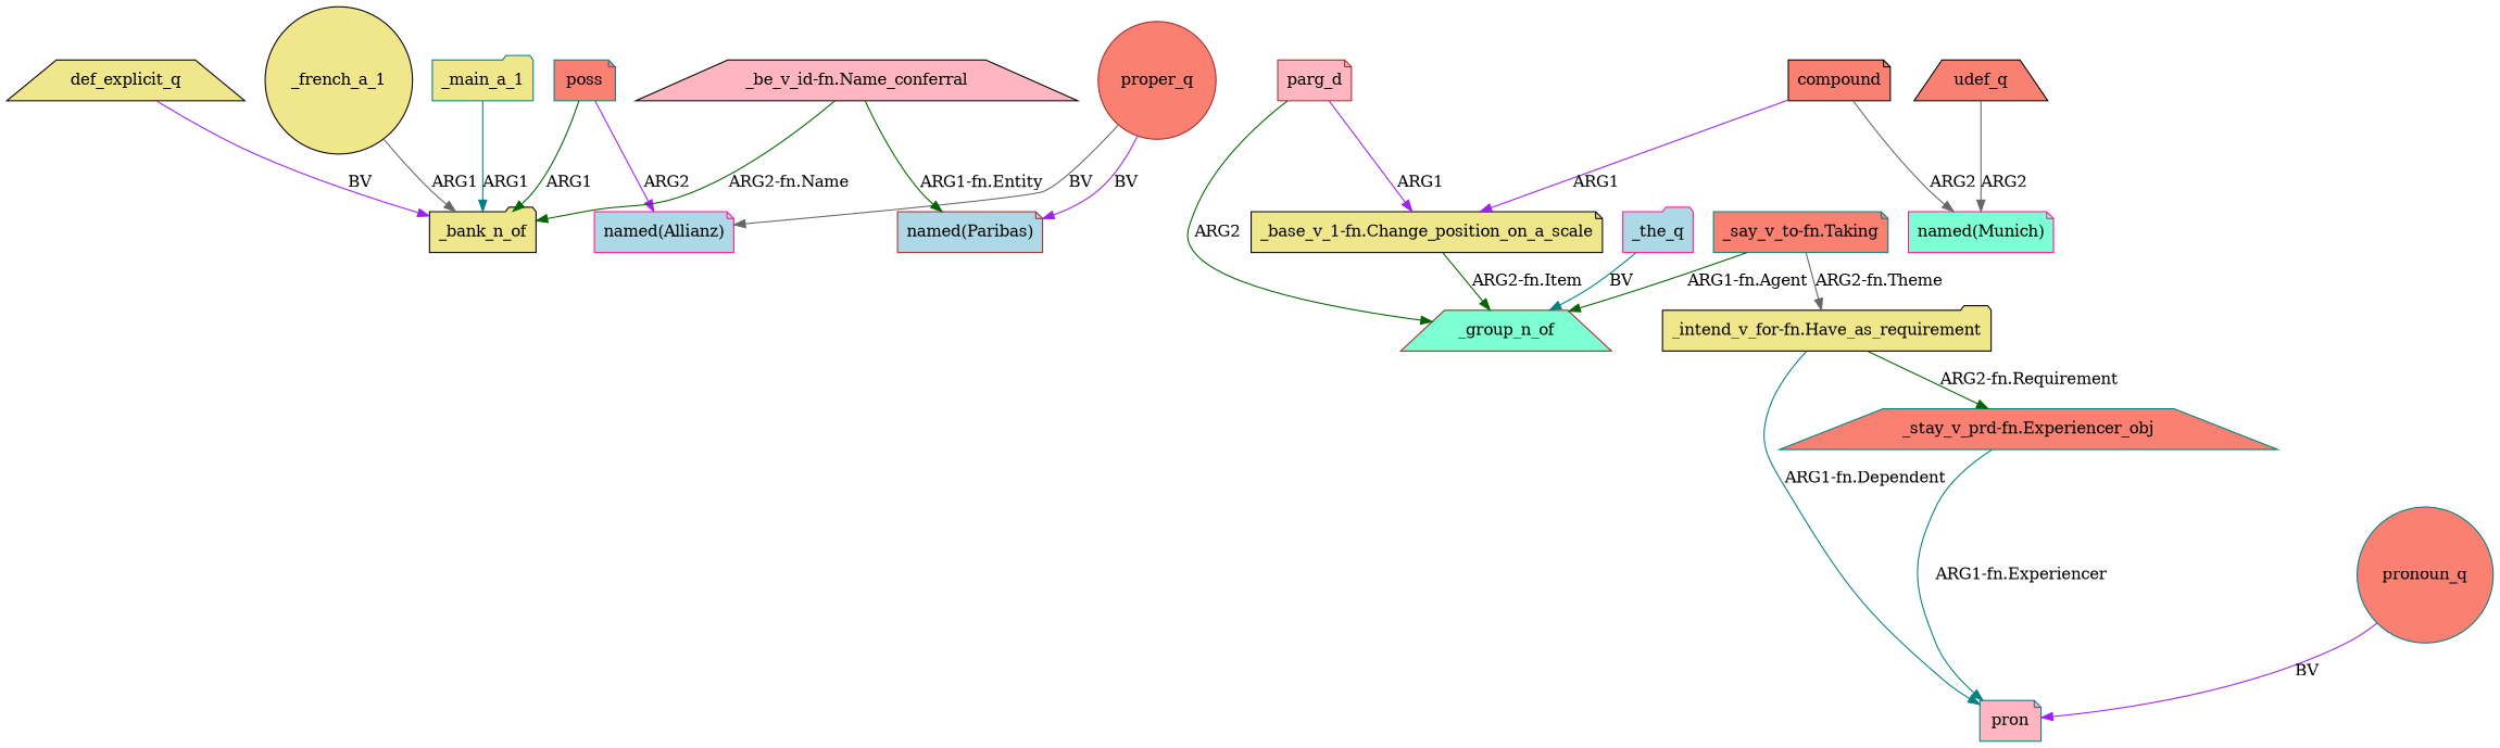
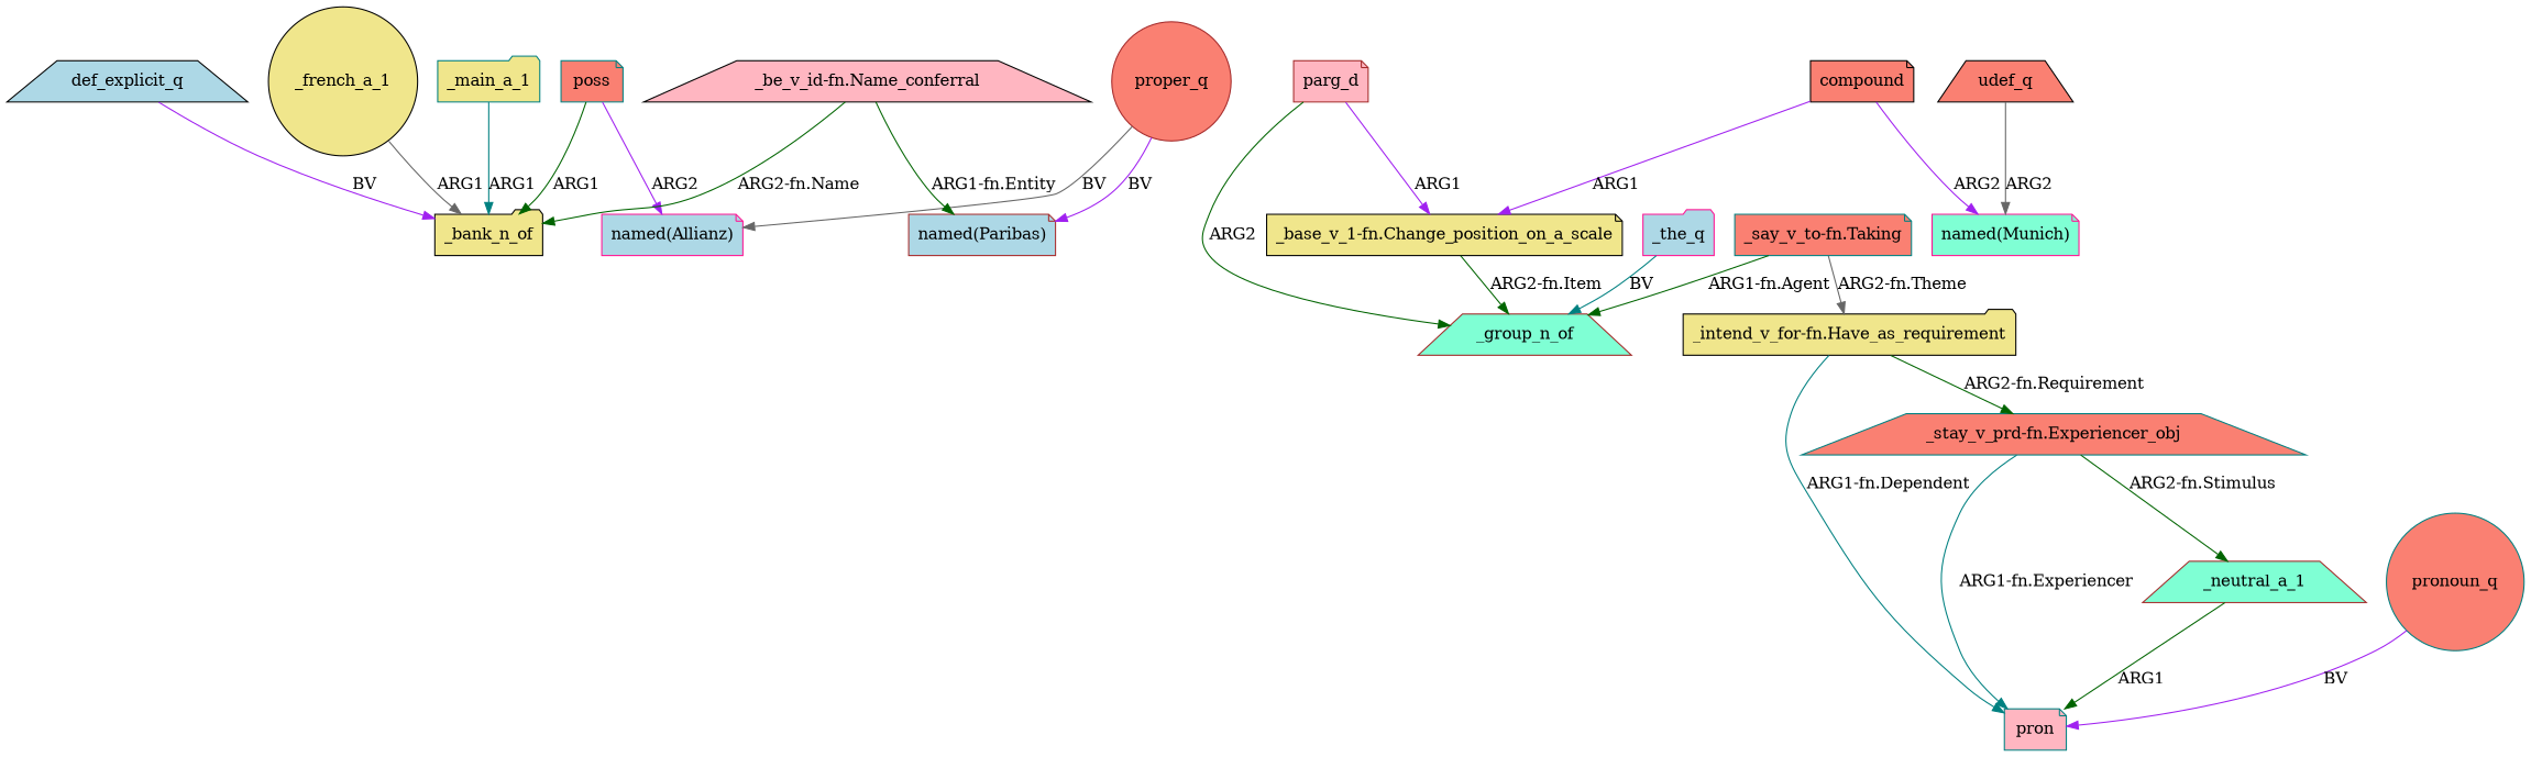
  digraph {
    node [color=black fillcolor=salmon shape=note style=filled]
    edge [color=darkgreen]
    _main_a_1 [color=teal fillcolor=khaki shape=folder]
    _bank_n_of [fillcolor=khaki shape=folder]
-   def_explicit_q [fillcolor=khaki shape=trapezium]
+   def_explicit_q [fillcolor=lightblue shape=trapezium]
    parg_d [color=brown fillcolor=lightpink]
    "_base_v_1-fn.Change_position_on_a_scale" [fillcolor=khaki]
    _group_n_of [color=brown fillcolor=aquamarine shape=trapezium]
    proper_q [color=brown shape=circle]
    "named(Paribas)" [color=brown fillcolor=lightblue]
    "named(Allianz)" [color=deeppink fillcolor=lightblue]
    "_say_v_to-fn.Taking" [color=teal]
    "_intend_v_for-fn.Have_as_requirement" [fillcolor=khaki shape=folder]
    pron [color=teal fillcolor=lightpink]
    "_stay_v_prd-fn.Experiencer_obj" [color=teal shape=trapezium]
+   _neutral_a_1 [color=brown fillcolor=aquamarine shape=trapezium]
    compound
    "named(Munich)" [color=deeppink fillcolor=aquamarine]
    pronoun_q [color=teal shape=circle]
    poss [color=teal]
    "_be_v_id-fn.Name_conferral" [fillcolor=lightpink shape=trapezium]
    _french_a_1 [fillcolor=khaki shape=circle]
    _the_q [color=deeppink fillcolor=lightblue shape=folder]
    udef_q [shape=trapezium]
    _main_a_1 -> _bank_n_of [color=teal label=ARG1]
    def_explicit_q -> _bank_n_of [color=purple label=BV]
    parg_d -> "_base_v_1-fn.Change_position_on_a_scale" [color=purple label=ARG1]
    parg_d -> _group_n_of [label=ARG2]
    "_base_v_1-fn.Change_position_on_a_scale" -> _group_n_of [label="ARG2-fn.Item"]
    proper_q -> "named(Paribas)" [color=purple label=BV]
    proper_q -> "named(Allianz)" [color=gray40 label=BV]
    "_say_v_to-fn.Taking" -> _group_n_of [label="ARG1-fn.Agent"]
    "_say_v_to-fn.Taking" -> "_intend_v_for-fn.Have_as_requirement" [color=gray40 label="ARG2-fn.Theme"]
    "_intend_v_for-fn.Have_as_requirement" -> pron [color=teal label="ARG1-fn.Dependent"]
    "_intend_v_for-fn.Have_as_requirement" -> "_stay_v_prd-fn.Experiencer_obj" [label="ARG2-fn.Requirement"]
    "_stay_v_prd-fn.Experiencer_obj" -> pron [color=teal label="ARG1-fn.Experiencer"]
+   "_stay_v_prd-fn.Experiencer_obj" -> _neutral_a_1 [label="ARG2-fn.Stimulus"]
+   _neutral_a_1 -> pron [label=ARG1]
    compound -> "_base_v_1-fn.Change_position_on_a_scale" [color=purple label=ARG1]
-   compound -> "named(Munich)" [color=gray40 label=ARG2]
+   compound -> "named(Munich)" [color=purple label=ARG2]
    pronoun_q -> pron [color=purple label=BV]
    poss -> _bank_n_of [label=ARG1]
    poss -> "named(Allianz)" [color=purple label=ARG2]
    "_be_v_id-fn.Name_conferral" -> _bank_n_of [label="ARG2-fn.Name"]
    "_be_v_id-fn.Name_conferral" -> "named(Paribas)" [label="ARG1-fn.Entity"]
    _french_a_1 -> _bank_n_of [color=gray40 label=ARG1]
    _the_q -> _group_n_of [color=teal label=BV]
    udef_q -> "named(Munich)" [color=gray40 label=ARG2]
  }
